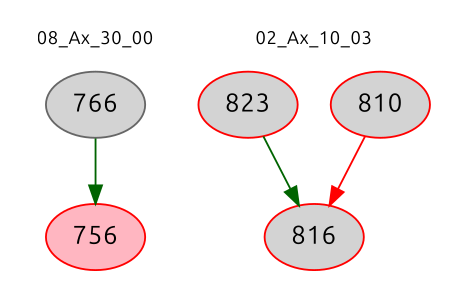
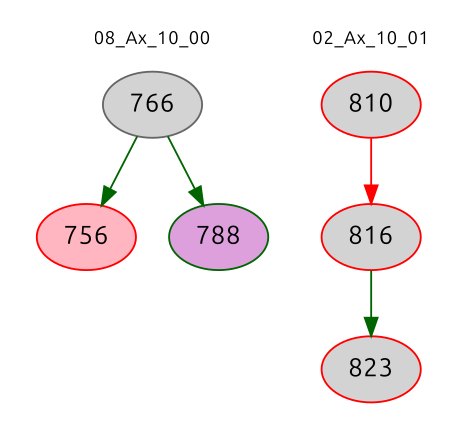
  digraph {
    fontname=Ubuntu
    node [color=red fillcolor=lightgrey fontname=Ubuntu style=filled]
    edge [color=darkgreen fontname=Ubuntu]
    n1 [color=gray40 label=766]
    n2 [fillcolor=lightpink label=756]
+   n3 [color=darkgreen fillcolor=plum label=788]
    n4 [label=816]
    n5 [label=810]
    n6 [label=823]
    subgraph cluster_1 {
      color=white
      fontsize=10
-     label="08_Ax_30_00"
+     label="08_Ax_10_00"
      n1
      n2
+     n3
    }
    subgraph cluster_2 {
      color=white
      fontsize=10
-     label="02_Ax_10_03"
+     label="02_Ax_10_01"
      n4
      n5
      n6
    }
    n1 -> n2
-   n6 -> n4
+   n1 -> n3
+   n4 -> n6
    n5 -> n4 [color=red]
  }
